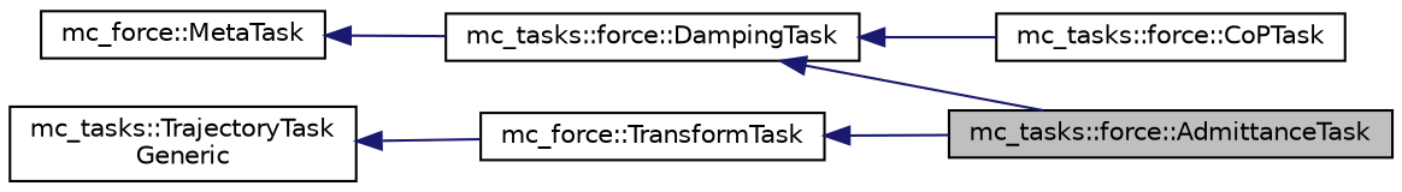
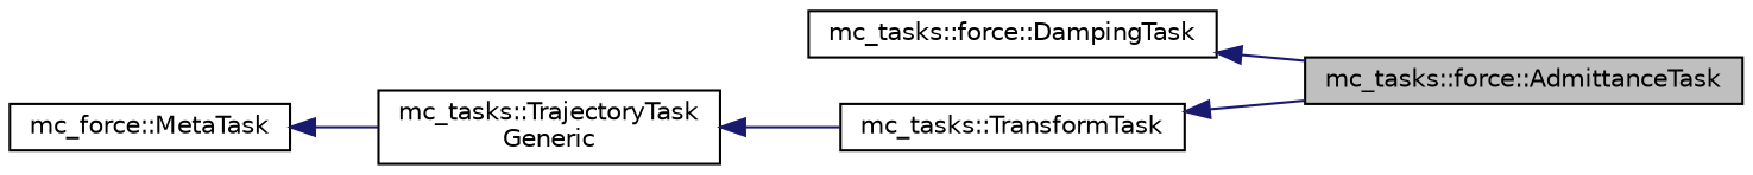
  digraph {
    rankdir=LR
    node [color=black fillcolor=white fontname=Helvetica fontsize=10 shape=record style=filled]
    edge [color=midnightblue dir=back fontname=Helvetica fontsize=10 labelfontname=Helvetica labelfontsize=10 style=solid]
    n1 [fillcolor=grey75 fontcolor=black height=0.2 label="mc_tasks::force::AdmittanceTask" width=0.4]
    n2 [height=0.2 label="mc_tasks::force::DampingTask" width=0.4]
-   n3 [height=0.2 label="mc_tasks::force::CoPTask" width=0.4]
-   n4 [height=0.2 label="mc_force::TransformTask" width=0.4]
+   n4 [height=0.2 label="mc_tasks::TransformTask" width=0.4]
    n5 [height=0.2 label="mc_tasks::TrajectoryTask\lGeneric" width=0.4]
    n6 [height=0.2 label="mc_force::MetaTask" width=0.4]
    n2 -> n1
-   n2 -> n3
    n4 -> n1
    n5 -> n4
-   n6 -> n2
+   n6 -> n5
  }
